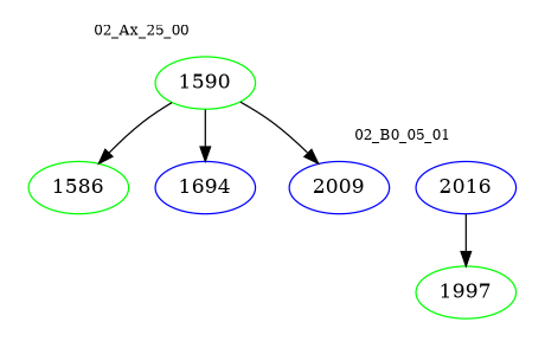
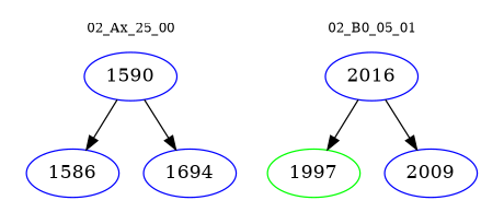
  digraph {
    node [color=blue]
    edge [color=black]
-   n1 [color=green label=1590]
-   n2 [color=green label=1586]
+   n1 [label=1590]
+   n2 [label=1586]
    n3 [label=1694]
    n4 [label=2016]
    n5 [color=green label=1997]
    n6 [label=2009]
    subgraph cluster_1 {
      color=white
      fontsize=10
      label="02_Ax_25_00"
      n1
      n2
      n3
    }
    subgraph cluster_2 {
      color=white
      fontsize=10
      label="02_B0_05_01"
      n4
      n5
      n6
    }
    n1 -> n2
    n1 -> n3
    n4 -> n5
-   n1 -> n6
+   n4 -> n6
  }
